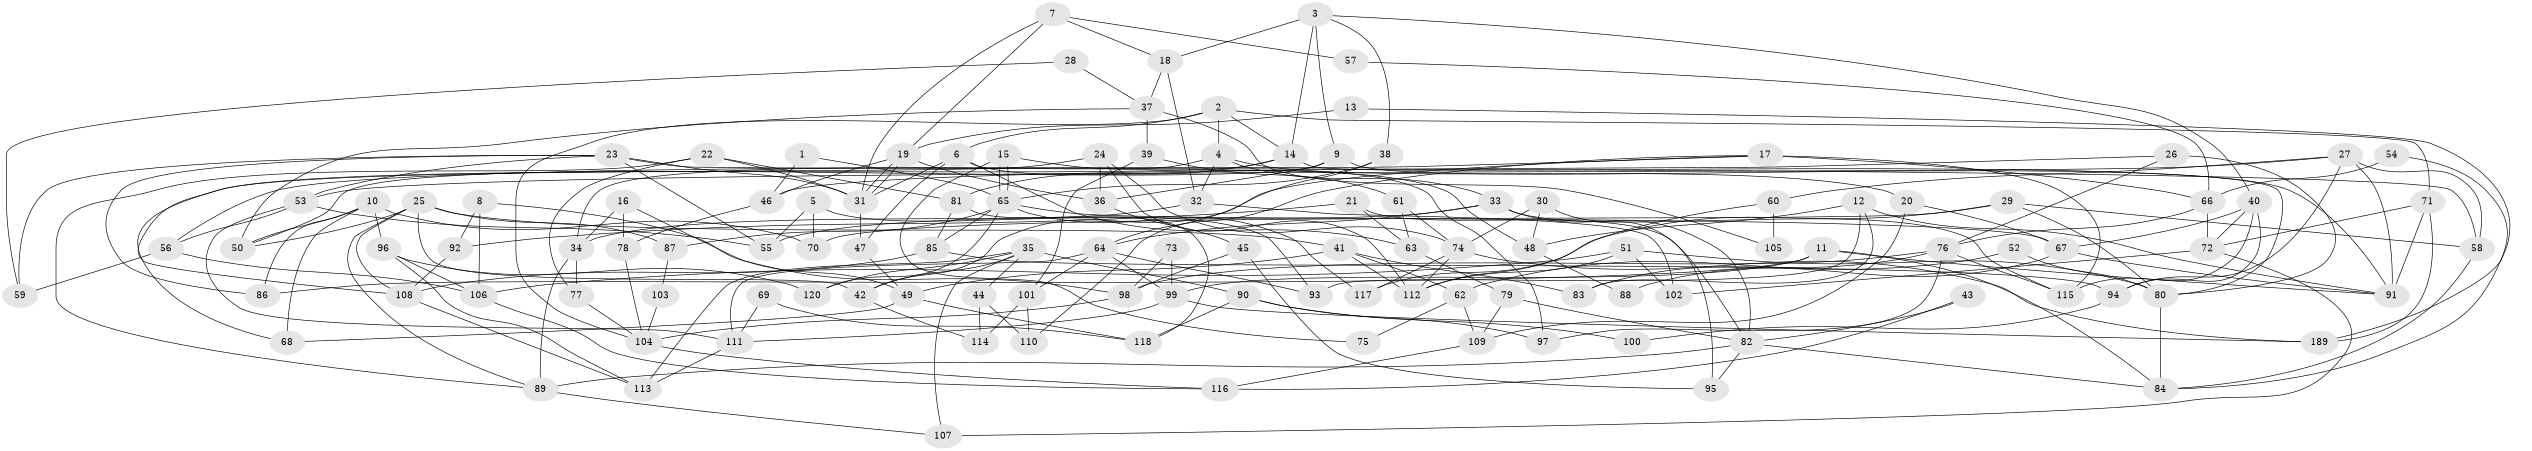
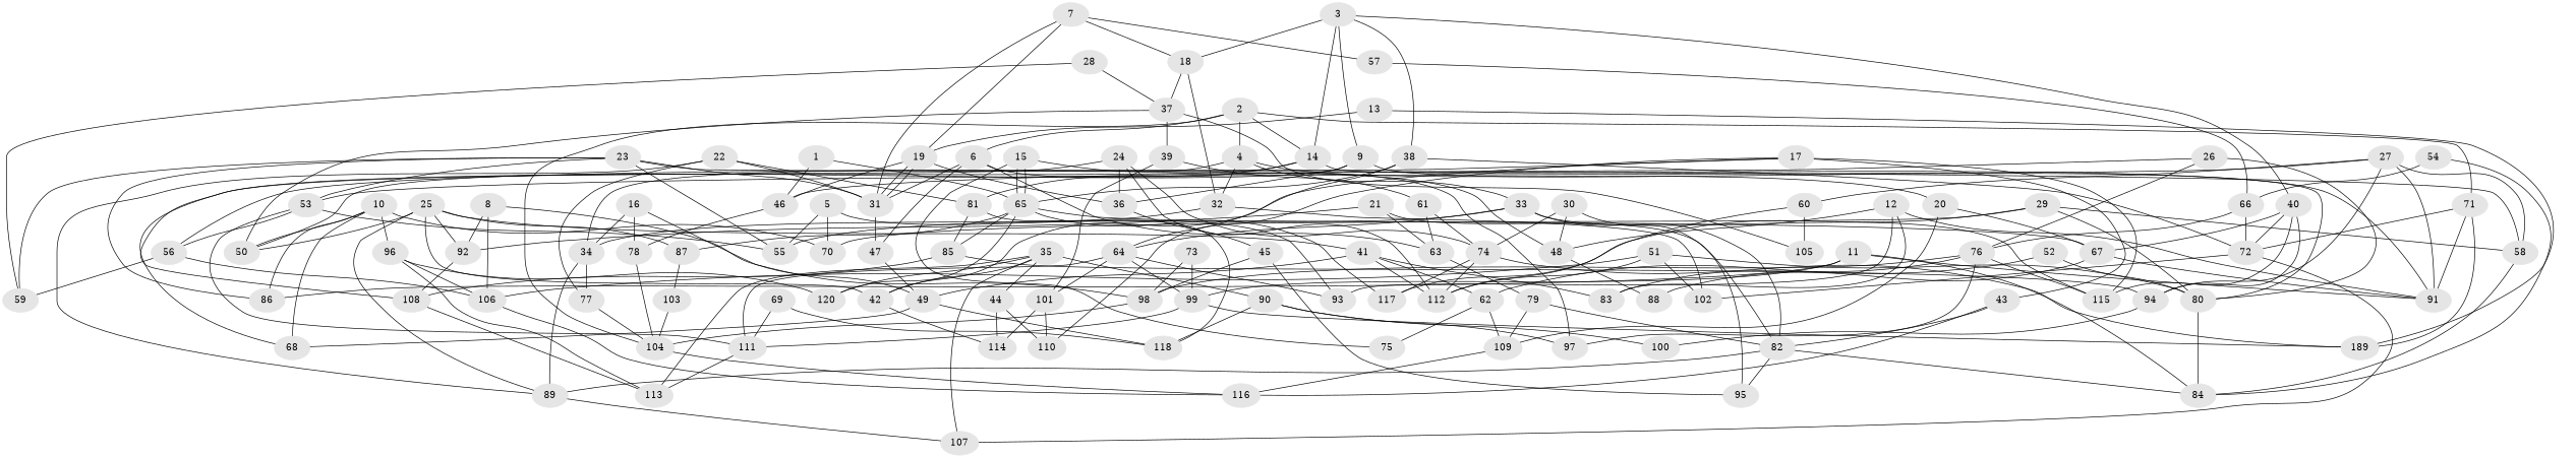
  graph {
    node [color=gray90 style=filled]
    1
    46
    65
    78
    67
    87
    117
    120
    85
    2
    4
    6
    14
    71
    104
    20
    32
    33
    34
    31
    47
    63
    97
    68
    80
    81
    91
    n28 [label=189]
    72
    116
    3
    9
    18
    38
    40
    36
    50
    37
    64
    115
    94
    109
    102
    55
    82
    77
    89
    5
    70
    93
    49
    79
    7
    19
    57
    66
    8
    92
    98
    106
    108
    45
    10
    86
    96
    113
    11
    84
    99
    111
    12
    48
    83
    88
    13
    118
    15
    75
    16
    17
    42
    43
    56
    110
    114
    59
    39
    105
    21
    95
    22
    107
    23
    53
    58
    24
    74
    112
    25
    41
    62
    103
    26
    76
    27
    60
    100
    28
    29
    30
    101
    35
    44
    90
    61
    51
    52
    54
    69
    73
    1 -- 46
    1 -- 65
    46 -- 78
    65 -- 67
    65 -- 87
    65 -- 117
    65 -- 120
    65 -- 85
    78 -- 104
    67 -- 91
    67 -- 88
    87 -- 103
    85 -- 94
    85 -- 108
    2 -- 4
    2 -- 6
    2 -- 14
    2 -- 71
    2 -- 104
    4 -- 20
    4 -- 32
    4 -- 33
    4 -- 34
    6 -- 31
    6 -- 47
    6 -- 63
    6 -- 97
    14 -- 68
    14 -- 80
    14 -- 81
    71 -- 91
    71 -- n28
    71 -- 72
    104 -- 116
    20 -- 67
    20 -- 109
    32 -- 34
    32 -- 102
    33 -- 64
    33 -- 115
    33 -- 55
    33 -- 82
    34 -- 77
    34 -- 89
    31 -- 47
    47 -- 49
    63 -- 79
    80 -- 84
    81 -- 85
    81 -- 118
    72 -- 102
    72 -- 107
    3 -- 14
    3 -- 9
    3 -- 18
    3 -- 38
    3 -- 40
    9 -- 91
    9 -- 36
    9 -- 50
    18 -- 32
    18 -- 37
    38 -- 65
+   38 -- 72
    38 -- 64
    40 -- 67
    40 -- 72
    40 -- 115
    40 -- 94
    36 -- 45
    37 -- 50
    37 -- 39
    37 -- 105
    64 -- 93
    64 -- 99
    64 -- 111
    64 -- 101
    94 -- 100
    109 -- 116
    82 -- 89
    82 -- 84
    82 -- 95
    77 -- 104
    89 -- 107
    5 -- 55
    5 -- 70
    5 -- 93
    49 -- 68
    49 -- 118
    79 -- 109
    79 -- 82
    7 -- 31
    7 -- 18
    7 -- 19
    7 -- 57
    19 -- 46
    19 -- 31
    19 -- 31
    19 -- 36
    57 -- 66
    66 -- 72
    66 -- 76
    8 -- 92
    8 -- 98
    8 -- 106
    92 -- 108
    98 -- 104
    106 -- 116
    108 -- 113
    45 -- 98
    45 -- 95
    10 -- 68
    10 -- 50
    10 -- 70
    10 -- 86
    10 -- 96
    96 -- 120
    96 -- 106
    96 -- 113
    11 -- 91
    11 -- 86
    11 -- 84
    11 -- 99
    99 -- n28
    99 -- 111
    111 -- 113
    12 -- 91
    12 -- 93
    12 -- 48
    12 -- 83
    48 -- 88
    13 -- n28
    13 -- 19
    15 -- 65
    15 -- 65
    15 -- 48
    15 -- 75
    16 -- 78
    16 -- 34
    16 -- 49
    17 -- 115
    17 -- 42
-   17 -- 66
+   17 -- 43
    17 -- 56
    17 -- 110
    42 -- 114
    43 -- 116
    43 -- 82
    56 -- 106
    56 -- 59
    39 -- 101
    39 -- 61
    21 -- 63
    21 -- 82
    21 -- 92
    22 -- 31
    22 -- 81
    22 -- 77
    22 -- 89
    23 -- 31
    23 -- 55
    23 -- 86
    23 -- 59
    23 -- 53
    23 -- 58
    53 -- 55
    53 -- 111
    53 -- 56
    58 -- 84
    24 -- 36
    24 -- 108
    24 -- 74
    24 -- 112
    74 -- 117
    74 -- n28
    74 -- 112
    25 -- 87
    25 -- 50
    25 -- 89
-   25 -- 108
+   25 -- 92
    25 -- 42
    25 -- 41
    41 -- 49
    41 -- 83
    41 -- 112
    41 -- 62
    62 -- 109
    62 -- 75
    103 -- 104
    26 -- 46
    26 -- 80
    26 -- 76
    76 -- 97
    76 -- 115
    76 -- 98
    76 -- 83
    27 -- 91
    27 -- 94
    27 -- 53
    27 -- 58
    27 -- 60
    60 -- 105
    60 -- 112
    28 -- 37
    28 -- 59
    29 -- 117
    29 -- 80
    29 -- 70
    29 -- 58
    30 -- 48
    30 -- 95
    30 -- 74
    101 -- 110
    101 -- 114
    35 -- 120
    35 -- 113
    35 -- 42
    35 -- 107
    35 -- 44
    35 -- 90
    44 -- 110
    44 -- 114
    90 -- 97
    90 -- 118
    90 -- 100
    61 -- 63
    61 -- 74
    51 -- 80
    51 -- 102
    51 -- 106
    51 -- 112
    52 -- 80
    52 -- 62
    54 -- 66
    54 -- 84
    69 -- 111
    69 -- 118
    73 -- 98
    73 -- 99
  }
